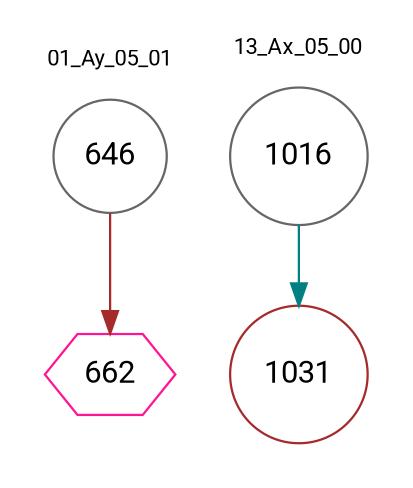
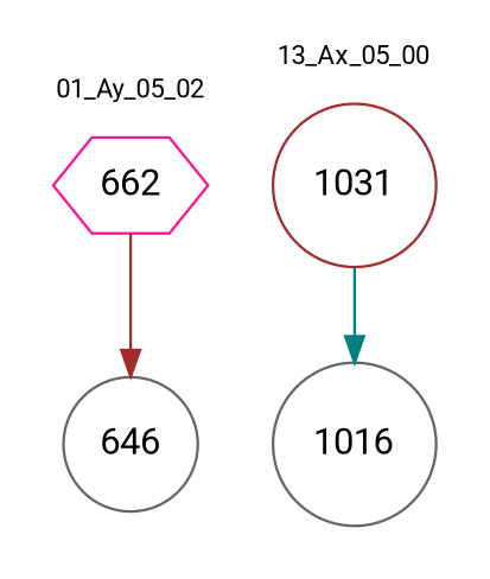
  digraph {
    fontname=Roboto
    node [color=gray40 fontname=Roboto shape=circle]
    edge [fontname=Roboto style=solid]
    n1 [label=646]
    n2 [color=deeppink label=662 shape=hexagon]
    n3 [label=1016]
    n4 [color=brown label=1031]
    subgraph cluster_1 {
      color=white
      fontsize=10
-     label="01_Ay_05_01"
+     label="01_Ay_05_02"
      n1
      n2
    }
    subgraph cluster_2 {
      color=white
      fontsize=10
      label="13_Ax_05_00"
      n3
      n4
    }
-   n1 -> n2 [color=brown]
-   n3 -> n4 [color=teal]
+   n2 -> n1 [color=brown]
+   n4 -> n3 [color=teal]
  }
